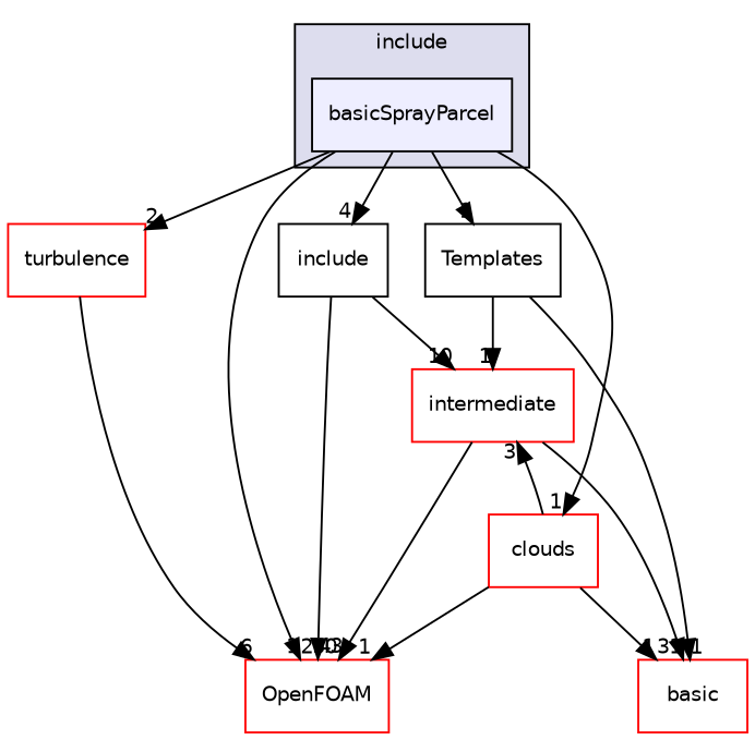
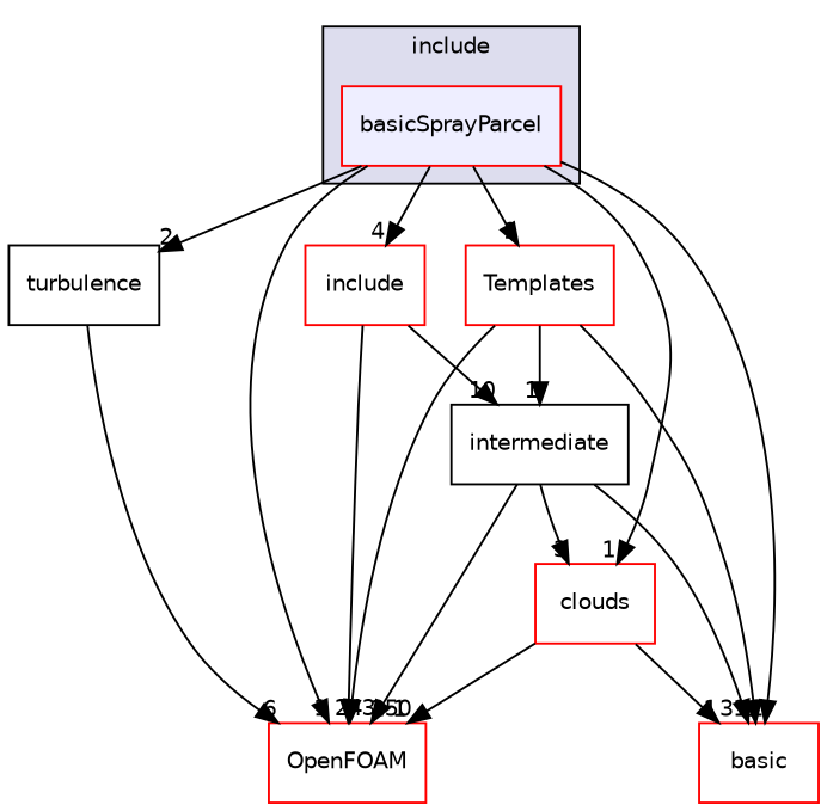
  digraph {
    compound=true
    node [fontname=Helvetica fontsize=10 shape=box color=red]
    edge [headlabel=1 labeldistance=1.5 labelfontname=Helvetica labelfontsize=10]
-   n1 [fillcolor="#eeeeff" label=basicSprayParcel pencolor=black style=filled color=""]
-   n2 [label=turbulence]
-   n3 [color=black label=Templates]
+   n1 [fillcolor="#eeeeff" label=basicSprayParcel pencolor=black style=filled]
+   n2 [color=black label=turbulence]
+   n3 [label=Templates]
    n4 [label=clouds]
-   n5 [label=include color=""]
+   n5 [label=include]
    n6 [label=OpenFOAM]
    n7 [label=basic]
-   n8 [label=intermediate]
+   n8 [color=black label=intermediate]
    subgraph cluster_1 {
      bgcolor="#ddddee"
      fontname=Helvetica
      fontsize=10
      label=include
      pencolor=black
      n1
    }
    n1 -> n2 [headlabel=2]
    n1 -> n3
    n1 -> n4
    n1 -> n5 [headlabel=4]
    n1 -> n6
+   n1 -> n7 [headlabel=2]
    n2 -> n6 [headlabel=6]
+   n3 -> n6 [headlabel=2]
    n3 -> n7
    n3 -> n8
    n4 -> n6
    n4 -> n7
-   n4 -> n8 [headlabel=3]
+   n8 -> n4 [headlabel=3]
    n5 -> n6 [headlabel=43]
    n5 -> n8 [headlabel=10]
    n8 -> n6 [headlabel=250]
    n8 -> n7 [headlabel=31]
  }
